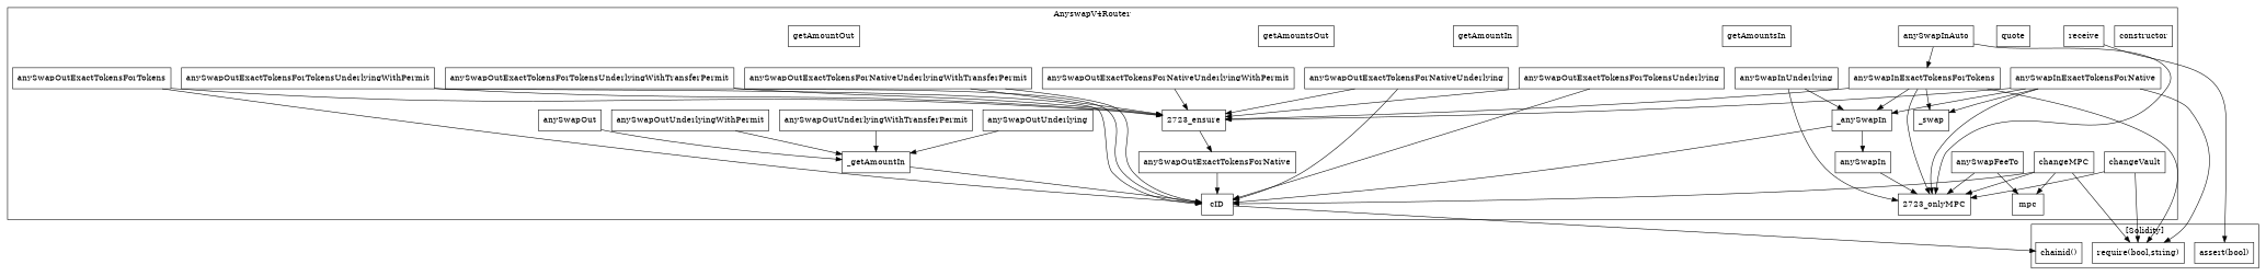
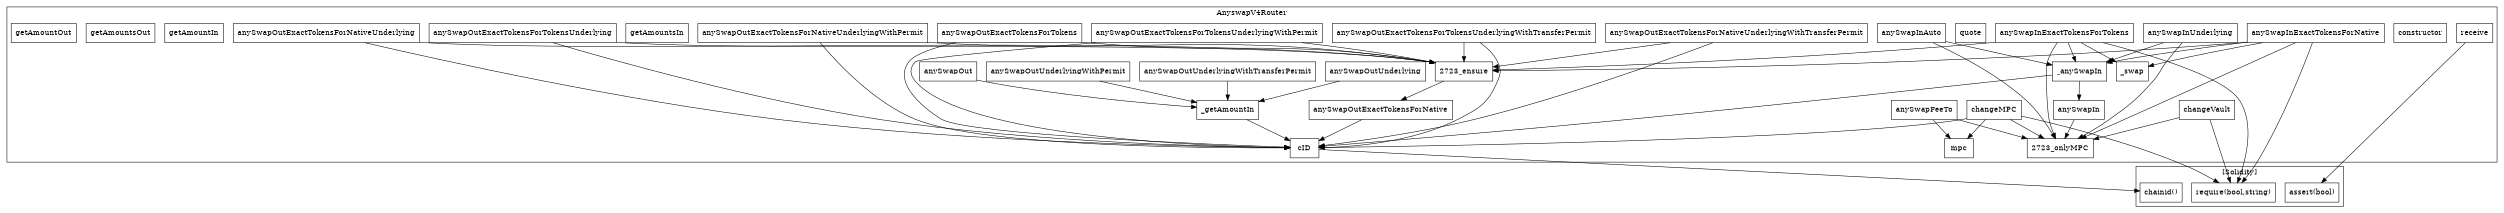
  strict digraph {
    rankdir=TB
    node [shape=box]
    n1 [label=anySwapOutExactTokensForNative]
    n2 [label=cID]
    "2723_ensure"
    n4 [label=anySwapInExactTokensForTokens]
    n5 [label=_anySwapIn]
    n6 [label=_swap]
    "2723_onlyMPC"
    n8 [label=constructor]
    n9 [label=changeMPC]
    n10 [label=mpc]
    n11 [label=anySwapOutExactTokensForNativeUnderlyingWithTransferPermit]
    n12 [label=anySwapInAuto]
    n13 [label=anySwapInExactTokensForNative]
    n14 [label=quote]
    n15 [label=anySwapOutExactTokensForNativeUnderlyingWithPermit]
    n16 [label=anySwapOutExactTokensForTokensUnderlying]
    n17 [label=anySwapOutExactTokensForNativeUnderlying]
    n18 [label=anySwapFeeTo]
    n19 [label=anySwapOutExactTokensForTokensUnderlyingWithTransferPermit]
    n20 [label=anySwapOutUnderlyingWithTransferPermit]
    n21 [label=_getAmountIn]
    n22 [label=anySwapInUnderlying]
    n23 [label=receive]
    n24 [label=anySwapOutUnderlyingWithPermit]
    n25 [label=getAmountsIn]
    n26 [label=anySwapOutExactTokensForTokens]
    n27 [label=anySwapOut]
    n28 [label=changeVault]
    n29 [label=anySwapIn]
    n30 [label=anySwapOutExactTokensForTokensUnderlyingWithPermit]
    n31 [label=anySwapOutUnderlying]
    n32 [label=getAmountIn]
    n33 [label=getAmountsOut]
    n34 [label=getAmountOut]
    "require(bool,string)"
    "assert(bool)"
    "chainid()"
    subgraph cluster_1 {
      label=AnyswapV4Router
      n1
      n2
      "2723_ensure"
      n4
      n5
      n6
      "2723_onlyMPC"
      n8
      n9
      n10
      n11
      n12
      n13
      n14
      n15
      n16
      n17
      n18
      n19
      n20
      n21
      n22
      n23
      n24
      n25
      n26
      n27
      n28
      n29
      n30
      n31
      n32
      n33
      n34
    }
    subgraph cluster_2 {
      label="[Solidity]"
      "require(bool,string)"
      "assert(bool)"
      "chainid()"
    }
    n1 -> n2
    n2 -> "chainid()"
    "2723_ensure" -> n1
    n4 -> "2723_ensure"
    n4 -> n5
    n4 -> n6
    n4 -> "2723_onlyMPC"
    n4 -> "require(bool,string)"
    n5 -> n2
    n5 -> n29
    n9 -> n2
    n9 -> "2723_onlyMPC"
    n9 -> n10
    n9 -> "require(bool,string)"
    n11 -> n2
    n11 -> "2723_ensure"
-   n12 -> n4
+   n12 -> n5
    n12 -> "2723_onlyMPC"
    n13 -> "2723_ensure"
    n13 -> n5
    n13 -> n6
    n13 -> "2723_onlyMPC"
    n13 -> "require(bool,string)"
+   n15 -> n2
    n15 -> "2723_ensure"
    n16 -> n2
    n16 -> "2723_ensure"
    n17 -> n2
    n17 -> "2723_ensure"
    n18 -> "2723_onlyMPC"
    n18 -> n10
    n19 -> n2
    n19 -> "2723_ensure"
    n20 -> n21
    n21 -> n2
    n22 -> n5
    n22 -> "2723_onlyMPC"
    n23 -> "assert(bool)"
    n24 -> n21
    n26 -> n2
    n26 -> "2723_ensure"
    n27 -> n21
    n28 -> "2723_onlyMPC"
    n28 -> "require(bool,string)"
    n29 -> "2723_onlyMPC"
    n30 -> n2
    n30 -> "2723_ensure"
    n31 -> n21
  }
